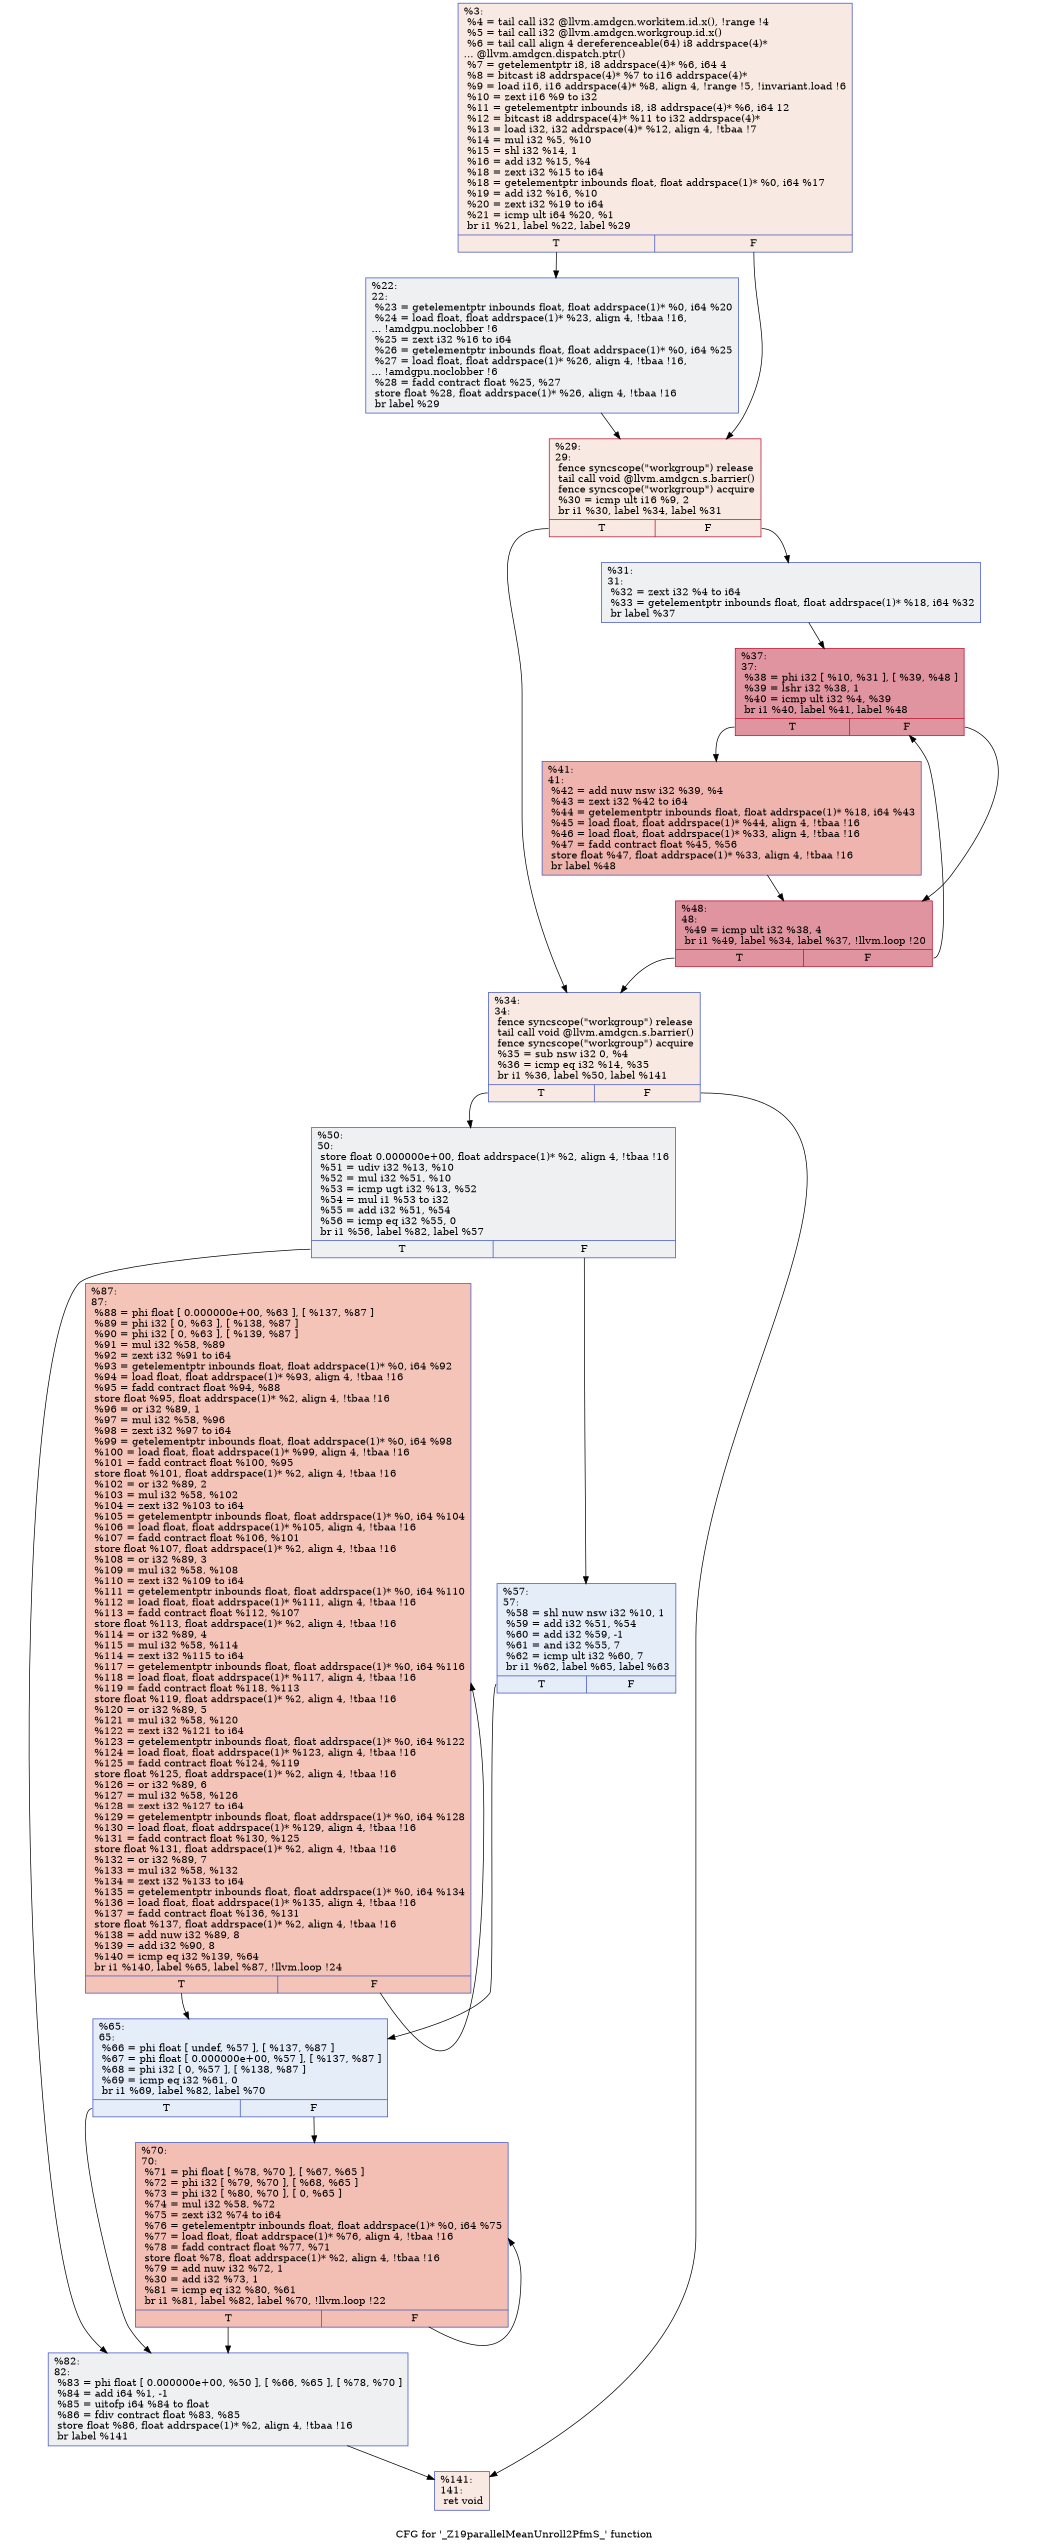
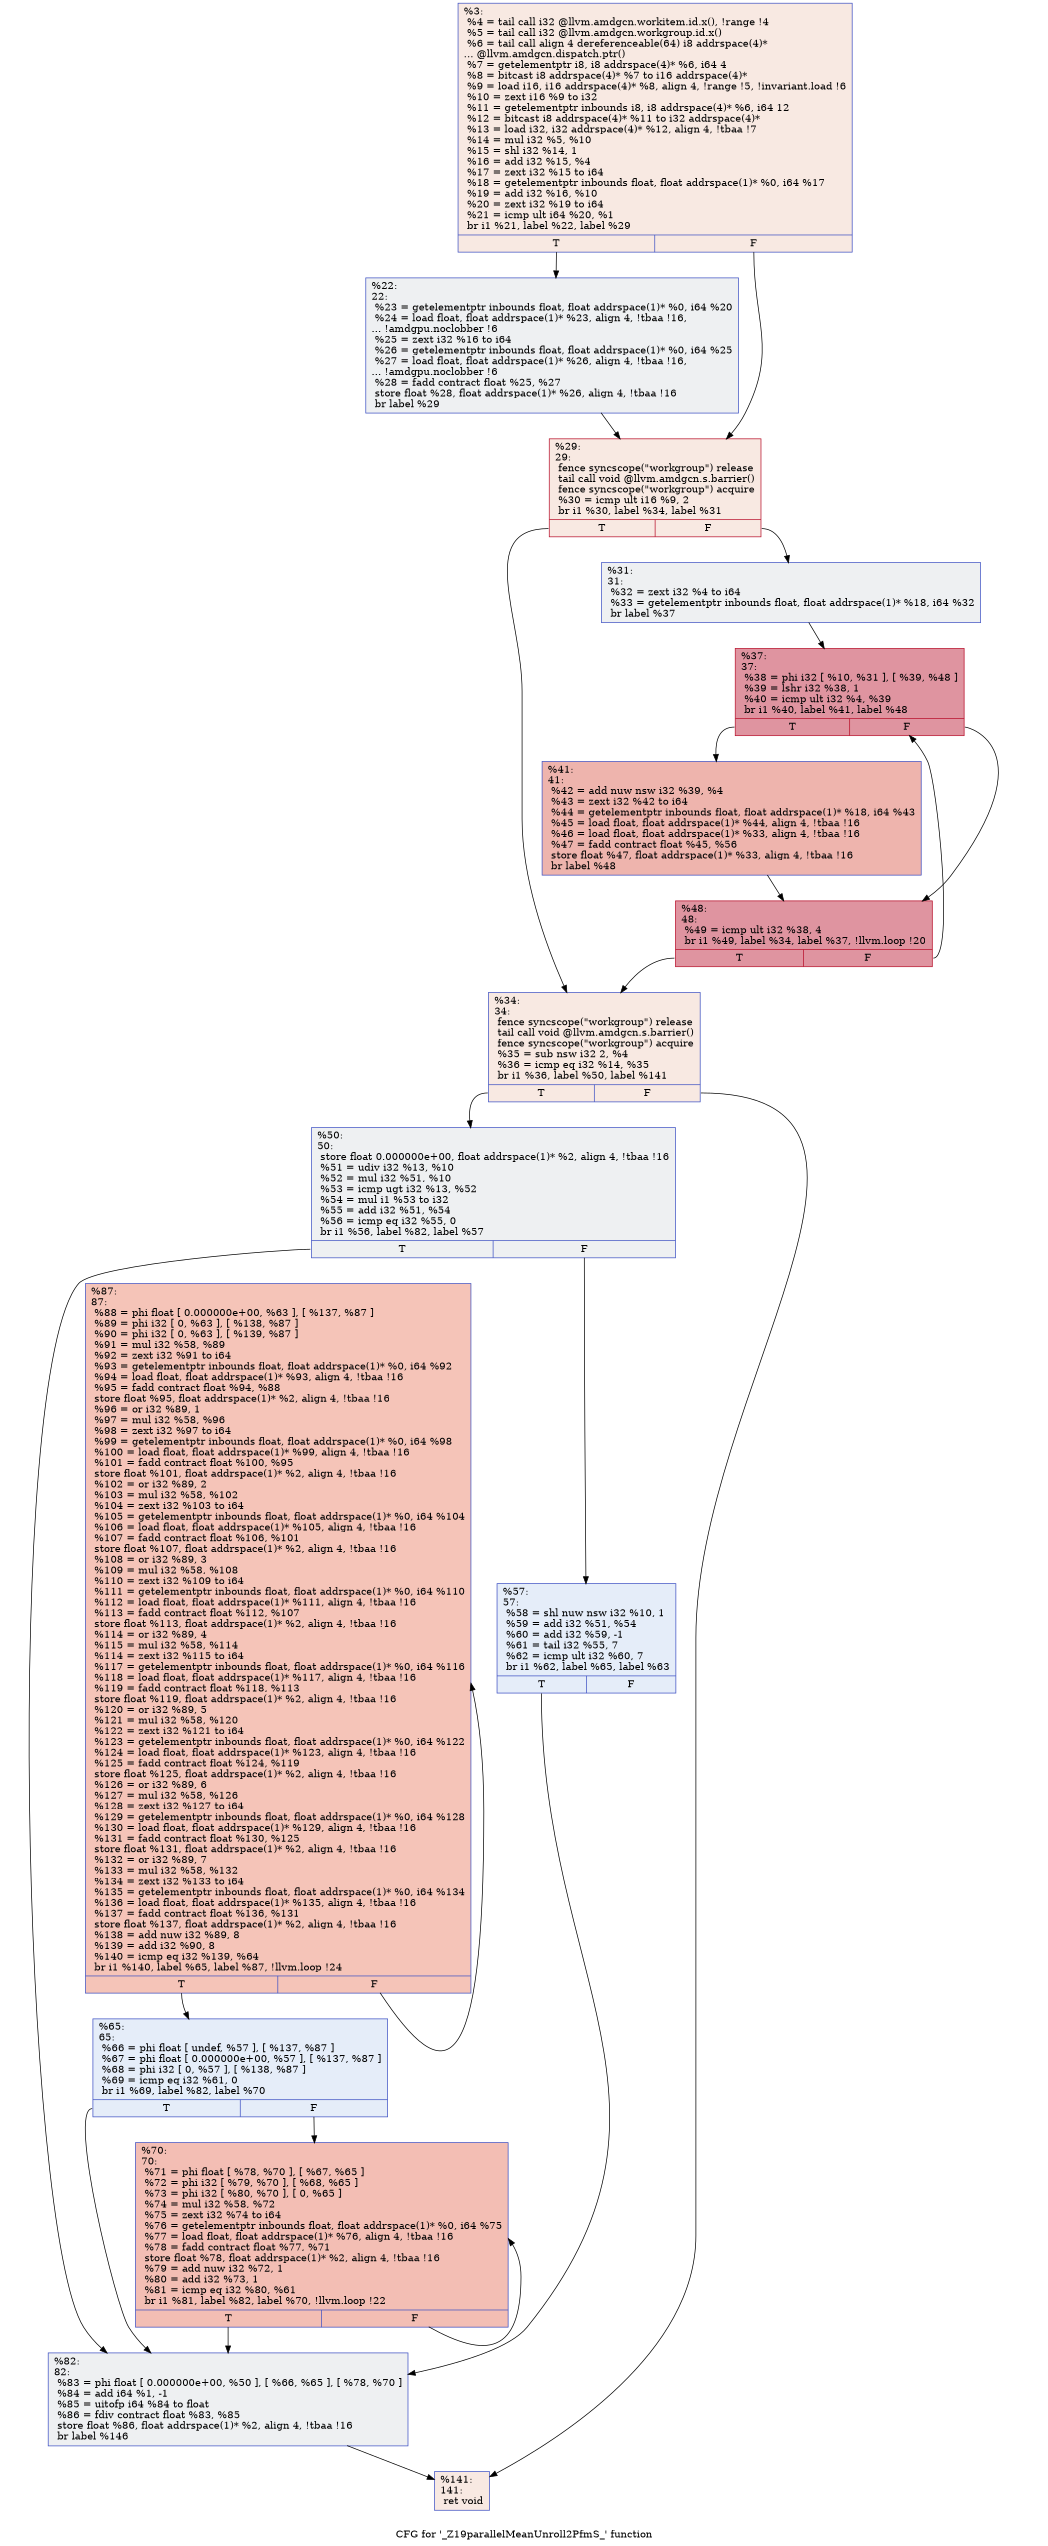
  digraph {
    label="CFG for '_Z19parallelMeanUnroll2PfmS_' function"
    node [color="#3d50c3ff" fillcolor="#efcebd70" shape=record style=filled]
    edge [tailport=s0]
-   n1 [label="{%3:\l  %4 = tail call i32 @llvm.amdgcn.workitem.id.x(), !range !4\l  %5 = tail call i32 @llvm.amdgcn.workgroup.id.x()\l  %6 = tail call align 4 dereferenceable(64) i8 addrspace(4)*\l... @llvm.amdgcn.dispatch.ptr()\l  %7 = getelementptr i8, i8 addrspace(4)* %6, i64 4\l  %8 = bitcast i8 addrspace(4)* %7 to i16 addrspace(4)*\l  %9 = load i16, i16 addrspace(4)* %8, align 4, !range !5, !invariant.load !6\l  %10 = zext i16 %9 to i32\l  %11 = getelementptr inbounds i8, i8 addrspace(4)* %6, i64 12\l  %12 = bitcast i8 addrspace(4)* %11 to i32 addrspace(4)*\l  %13 = load i32, i32 addrspace(4)* %12, align 4, !tbaa !7\l  %14 = mul i32 %5, %10\l  %15 = shl i32 %14, 1\l  %16 = add i32 %15, %4\l  %18 = zext i32 %15 to i64\l  %18 = getelementptr inbounds float, float addrspace(1)* %0, i64 %17\l  %19 = add i32 %16, %10\l  %20 = zext i32 %19 to i64\l  %21 = icmp ult i64 %20, %1\l  br i1 %21, label %22, label %29\l|{<s0>T|<s1>F}}"]
+   n1 [label="{%3:\l  %4 = tail call i32 @llvm.amdgcn.workitem.id.x(), !range !4\l  %5 = tail call i32 @llvm.amdgcn.workgroup.id.x()\l  %6 = tail call align 4 dereferenceable(64) i8 addrspace(4)*\l... @llvm.amdgcn.dispatch.ptr()\l  %7 = getelementptr i8, i8 addrspace(4)* %6, i64 4\l  %8 = bitcast i8 addrspace(4)* %7 to i16 addrspace(4)*\l  %9 = load i16, i16 addrspace(4)* %8, align 4, !range !5, !invariant.load !6\l  %10 = zext i16 %9 to i32\l  %11 = getelementptr inbounds i8, i8 addrspace(4)* %6, i64 12\l  %12 = bitcast i8 addrspace(4)* %11 to i32 addrspace(4)*\l  %13 = load i32, i32 addrspace(4)* %12, align 4, !tbaa !7\l  %14 = mul i32 %5, %10\l  %15 = shl i32 %14, 1\l  %16 = add i32 %15, %4\l  %17 = zext i32 %15 to i64\l  %18 = getelementptr inbounds float, float addrspace(1)* %0, i64 %17\l  %19 = add i32 %16, %10\l  %20 = zext i32 %19 to i64\l  %21 = icmp ult i64 %20, %1\l  br i1 %21, label %22, label %29\l|{<s0>T|<s1>F}}"]
    n2 [fillcolor="#d9dce170" label="{%22:\l22:                                               \l  %23 = getelementptr inbounds float, float addrspace(1)* %0, i64 %20\l  %24 = load float, float addrspace(1)* %23, align 4, !tbaa !16,\l... !amdgpu.noclobber !6\l  %25 = zext i32 %16 to i64\l  %26 = getelementptr inbounds float, float addrspace(1)* %0, i64 %25\l  %27 = load float, float addrspace(1)* %26, align 4, !tbaa !16,\l... !amdgpu.noclobber !6\l  %28 = fadd contract float %25, %27\l  store float %28, float addrspace(1)* %26, align 4, !tbaa !16\l  br label %29\l}"]
    n3 [color="#b70d28ff" label="{%29:\l29:                                               \l  fence syncscope(\"workgroup\") release\l  tail call void @llvm.amdgcn.s.barrier()\l  fence syncscope(\"workgroup\") acquire\l  %30 = icmp ult i16 %9, 2\l  br i1 %30, label %34, label %31\l|{<s0>T|<s1>F}}"]
-   n4 [label="{%34:\l34:                                               \l  fence syncscope(\"workgroup\") release\l  tail call void @llvm.amdgcn.s.barrier()\l  fence syncscope(\"workgroup\") acquire\l  %35 = sub nsw i32 0, %4\l  %36 = icmp eq i32 %14, %35\l  br i1 %36, label %50, label %141\l|{<s0>T|<s1>F}}"]
+   n4 [label="{%34:\l34:                                               \l  fence syncscope(\"workgroup\") release\l  tail call void @llvm.amdgcn.s.barrier()\l  fence syncscope(\"workgroup\") acquire\l  %35 = sub nsw i32 2, %4\l  %36 = icmp eq i32 %14, %35\l  br i1 %36, label %50, label %141\l|{<s0>T|<s1>F}}"]
    n5 [fillcolor="#d9dce170" label="{%31:\l31:                                               \l  %32 = zext i32 %4 to i64\l  %33 = getelementptr inbounds float, float addrspace(1)* %18, i64 %32\l  br label %37\l}"]
    n6 [fillcolor="#d9dce170" label="{%50:\l50:                                               \l  store float 0.000000e+00, float addrspace(1)* %2, align 4, !tbaa !16\l  %51 = udiv i32 %13, %10\l  %52 = mul i32 %51, %10\l  %53 = icmp ugt i32 %13, %52\l  %54 = mul i1 %53 to i32\l  %55 = add i32 %51, %54\l  %56 = icmp eq i32 %55, 0\l  br i1 %56, label %82, label %57\l|{<s0>T|<s1>F}}"]
    n7 [label="{%141:\l141:                                              \l  ret void\l}"]
    n8 [color="#b70d28ff" fillcolor="#b70d2870" label="{%37:\l37:                                               \l  %38 = phi i32 [ %10, %31 ], [ %39, %48 ]\l  %39 = lshr i32 %38, 1\l  %40 = icmp ult i32 %4, %39\l  br i1 %40, label %41, label %48\l|{<s0>T|<s1>F}}"]
-   n9 [fillcolor="#d9dce170" label="{%82:\l82:                                               \l  %83 = phi float [ 0.000000e+00, %50 ], [ %66, %65 ], [ %78, %70 ]\l  %84 = add i64 %1, -1\l  %85 = uitofp i64 %84 to float\l  %86 = fdiv contract float %83, %85\l  store float %86, float addrspace(1)* %2, align 4, !tbaa !16\l  br label %141\l}"]
-   n10 [fillcolor="#c5d6f270" label="{%57:\l57:                                               \l  %58 = shl nuw nsw i32 %10, 1\l  %59 = add i32 %51, %54\l  %60 = add i32 %59, -1\l  %61 = and i32 %55, 7\l  %62 = icmp ult i32 %60, 7\l  br i1 %62, label %65, label %63\l|{<s0>T|<s1>F}}"]
+   n9 [fillcolor="#d9dce170" label="{%82:\l82:                                               \l  %83 = phi float [ 0.000000e+00, %50 ], [ %66, %65 ], [ %78, %70 ]\l  %84 = add i64 %1, -1\l  %85 = uitofp i64 %84 to float\l  %86 = fdiv contract float %83, %85\l  store float %86, float addrspace(1)* %2, align 4, !tbaa !16\l  br label %146\l}"]
+   n10 [fillcolor="#c5d6f270" label="{%57:\l57:                                               \l  %58 = shl nuw nsw i32 %10, 1\l  %59 = add i32 %51, %54\l  %60 = add i32 %59, -1\l  %61 = tail i32 %55, 7\l  %62 = icmp ult i32 %60, 7\l  br i1 %62, label %65, label %63\l|{<s0>T|<s1>F}}"]
    n11 [fillcolor="#d8564670" label="{%41:\l41:                                               \l  %42 = add nuw nsw i32 %39, %4\l  %43 = zext i32 %42 to i64\l  %44 = getelementptr inbounds float, float addrspace(1)* %18, i64 %43\l  %45 = load float, float addrspace(1)* %44, align 4, !tbaa !16\l  %46 = load float, float addrspace(1)* %33, align 4, !tbaa !16\l  %47 = fadd contract float %45, %56\l  store float %47, float addrspace(1)* %33, align 4, !tbaa !16\l  br label %48\l}"]
    n12 [color="#b70d28ff" fillcolor="#b70d2870" label="{%48:\l48:                                               \l  %49 = icmp ult i32 %38, 4\l  br i1 %49, label %34, label %37, !llvm.loop !20\l|{<s0>T|<s1>F}}"]
    n13 [fillcolor="#c5d6f270" label="{%65:\l65:                                               \l  %66 = phi float [ undef, %57 ], [ %137, %87 ]\l  %67 = phi float [ 0.000000e+00, %57 ], [ %137, %87 ]\l  %68 = phi i32 [ 0, %57 ], [ %138, %87 ]\l  %69 = icmp eq i32 %61, 0\l  br i1 %69, label %82, label %70\l|{<s0>T|<s1>F}}"]
-   n14 [fillcolor="#e36c5570" label="{%70:\l70:                                               \l  %71 = phi float [ %78, %70 ], [ %67, %65 ]\l  %72 = phi i32 [ %79, %70 ], [ %68, %65 ]\l  %73 = phi i32 [ %80, %70 ], [ 0, %65 ]\l  %74 = mul i32 %58, %72\l  %75 = zext i32 %74 to i64\l  %76 = getelementptr inbounds float, float addrspace(1)* %0, i64 %75\l  %77 = load float, float addrspace(1)* %76, align 4, !tbaa !16\l  %78 = fadd contract float %77, %71\l  store float %78, float addrspace(1)* %2, align 4, !tbaa !16\l  %79 = add nuw i32 %72, 1\l  %30 = add i32 %73, 1\l  %81 = icmp eq i32 %80, %61\l  br i1 %81, label %82, label %70, !llvm.loop !22\l|{<s0>T|<s1>F}}"]
+   n14 [fillcolor="#e36c5570" label="{%70:\l70:                                               \l  %71 = phi float [ %78, %70 ], [ %67, %65 ]\l  %72 = phi i32 [ %79, %70 ], [ %68, %65 ]\l  %73 = phi i32 [ %80, %70 ], [ 0, %65 ]\l  %74 = mul i32 %58, %72\l  %75 = zext i32 %74 to i64\l  %76 = getelementptr inbounds float, float addrspace(1)* %0, i64 %75\l  %77 = load float, float addrspace(1)* %76, align 4, !tbaa !16\l  %78 = fadd contract float %77, %71\l  store float %78, float addrspace(1)* %2, align 4, !tbaa !16\l  %79 = add nuw i32 %72, 1\l  %80 = add i32 %73, 1\l  %81 = icmp eq i32 %80, %61\l  br i1 %81, label %82, label %70, !llvm.loop !22\l|{<s0>T|<s1>F}}"]
    n15 [fillcolor="#e97a5f70" label="{%87:\l87:                                               \l  %88 = phi float [ 0.000000e+00, %63 ], [ %137, %87 ]\l  %89 = phi i32 [ 0, %63 ], [ %138, %87 ]\l  %90 = phi i32 [ 0, %63 ], [ %139, %87 ]\l  %91 = mul i32 %58, %89\l  %92 = zext i32 %91 to i64\l  %93 = getelementptr inbounds float, float addrspace(1)* %0, i64 %92\l  %94 = load float, float addrspace(1)* %93, align 4, !tbaa !16\l  %95 = fadd contract float %94, %88\l  store float %95, float addrspace(1)* %2, align 4, !tbaa !16\l  %96 = or i32 %89, 1\l  %97 = mul i32 %58, %96\l  %98 = zext i32 %97 to i64\l  %99 = getelementptr inbounds float, float addrspace(1)* %0, i64 %98\l  %100 = load float, float addrspace(1)* %99, align 4, !tbaa !16\l  %101 = fadd contract float %100, %95\l  store float %101, float addrspace(1)* %2, align 4, !tbaa !16\l  %102 = or i32 %89, 2\l  %103 = mul i32 %58, %102\l  %104 = zext i32 %103 to i64\l  %105 = getelementptr inbounds float, float addrspace(1)* %0, i64 %104\l  %106 = load float, float addrspace(1)* %105, align 4, !tbaa !16\l  %107 = fadd contract float %106, %101\l  store float %107, float addrspace(1)* %2, align 4, !tbaa !16\l  %108 = or i32 %89, 3\l  %109 = mul i32 %58, %108\l  %110 = zext i32 %109 to i64\l  %111 = getelementptr inbounds float, float addrspace(1)* %0, i64 %110\l  %112 = load float, float addrspace(1)* %111, align 4, !tbaa !16\l  %113 = fadd contract float %112, %107\l  store float %113, float addrspace(1)* %2, align 4, !tbaa !16\l  %114 = or i32 %89, 4\l  %115 = mul i32 %58, %114\l  %114 = zext i32 %115 to i64\l  %117 = getelementptr inbounds float, float addrspace(1)* %0, i64 %116\l  %118 = load float, float addrspace(1)* %117, align 4, !tbaa !16\l  %119 = fadd contract float %118, %113\l  store float %119, float addrspace(1)* %2, align 4, !tbaa !16\l  %120 = or i32 %89, 5\l  %121 = mul i32 %58, %120\l  %122 = zext i32 %121 to i64\l  %123 = getelementptr inbounds float, float addrspace(1)* %0, i64 %122\l  %124 = load float, float addrspace(1)* %123, align 4, !tbaa !16\l  %125 = fadd contract float %124, %119\l  store float %125, float addrspace(1)* %2, align 4, !tbaa !16\l  %126 = or i32 %89, 6\l  %127 = mul i32 %58, %126\l  %128 = zext i32 %127 to i64\l  %129 = getelementptr inbounds float, float addrspace(1)* %0, i64 %128\l  %130 = load float, float addrspace(1)* %129, align 4, !tbaa !16\l  %131 = fadd contract float %130, %125\l  store float %131, float addrspace(1)* %2, align 4, !tbaa !16\l  %132 = or i32 %89, 7\l  %133 = mul i32 %58, %132\l  %134 = zext i32 %133 to i64\l  %135 = getelementptr inbounds float, float addrspace(1)* %0, i64 %134\l  %136 = load float, float addrspace(1)* %135, align 4, !tbaa !16\l  %137 = fadd contract float %136, %131\l  store float %137, float addrspace(1)* %2, align 4, !tbaa !16\l  %138 = add nuw i32 %89, 8\l  %139 = add i32 %90, 8\l  %140 = icmp eq i32 %139, %64\l  br i1 %140, label %65, label %87, !llvm.loop !24\l|{<s0>T|<s1>F}}"]
    n1 -> n2
    n1 -> n3 [tailport=s1]
    n2 -> n3
    n3 -> n4
    n3 -> n5 [tailport=s1]
    n4 -> n6
    n4 -> n7 [tailport=s1]
    n5 -> n8
    n6 -> n9
    n6 -> n10 [tailport=s1]
    n8 -> n11
    n8 -> n12 [tailport=s1]
    n9 -> n7
-   n10 -> n13
+   n10 -> n9
    n11 -> n12
    n12 -> n4
    n12 -> n8 [tailport=s1]
    n13 -> n9
    n13 -> n14 [tailport=s1]
    n14 -> n9
    n14 -> n14 [tailport=s1]
    n15 -> n13
    n15 -> n15 [tailport=s1]
  }
